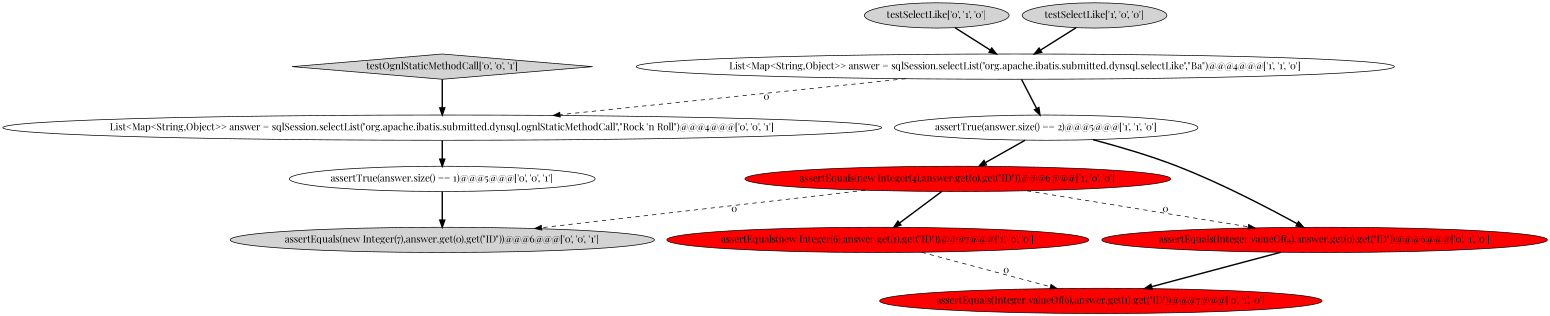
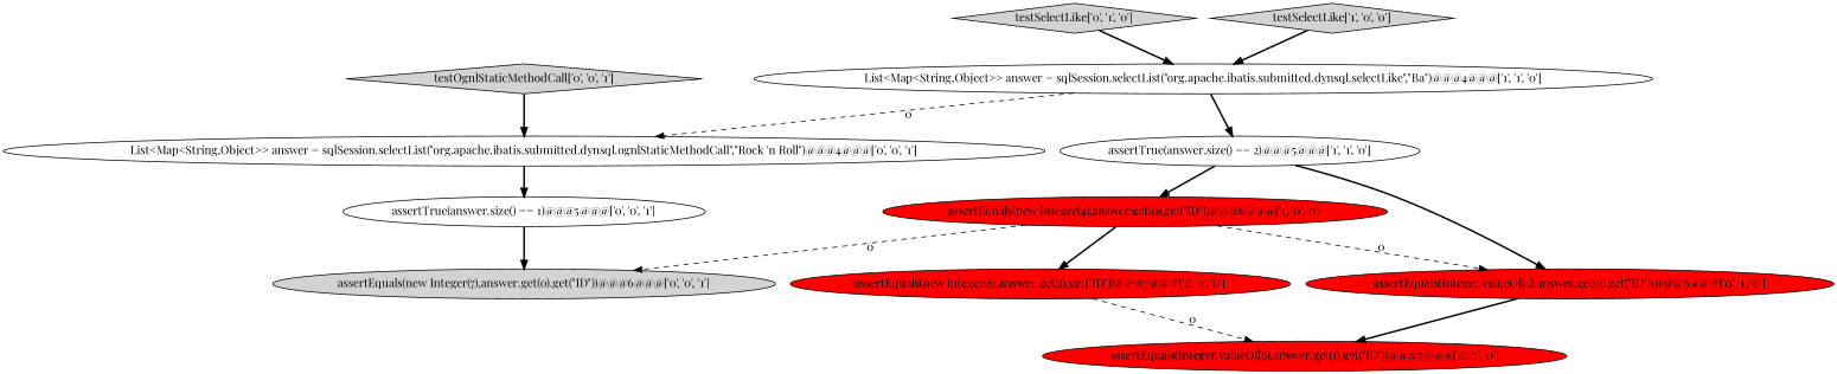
  digraph {
    fontname="Playfair Display"
    node [fillcolor=lightgray fontname="Playfair Display" shape=ellipse style=filled]
    edge [fontname="Playfair Display" style=bold]
    n1 [label="testOgnlStaticMethodCall['0', '0', '1']" shape=diamond]
    n2 [fillcolor=white label="List<Map<String,Object>> answer = sqlSession.selectList(\"org.apache.ibatis.submitted.dynsql.ognlStaticMethodCall\",\"Rock 'n Roll\")@@@4@@@['0', '0', '1']"]
    n3 [fillcolor=white label="assertTrue(answer.size() == 1)@@@5@@@['0', '0', '1']"]
    n4 [fillcolor=red label="assertEquals(Integer.valueOf(4),answer.get(0).get(\"ID\"))@@@6@@@['0', '1', '0']"]
    n5 [fillcolor=red label="assertEquals(Integer.valueOf(6),answer.get(1).get(\"ID\"))@@@7@@@['0', '1', '0']"]
    n6 [fillcolor=red label="assertEquals(new Integer(6),answer.get(1).get(\"ID\"))@@@7@@@['1', '0', '0']"]
-   n7 [label="testSelectLike['0', '1', '0']"]
+   n7 [label="testSelectLike['0', '1', '0']" shape=diamond]
    n8 [fillcolor=white label="List<Map<String,Object>> answer = sqlSession.selectList(\"org.apache.ibatis.submitted.dynsql.selectLike\",\"Ba\")@@@4@@@['1', '1', '0']"]
    n9 [fillcolor=white label="assertTrue(answer.size() == 2)@@@5@@@['1', '1', '0']"]
    n10 [label="assertEquals(new Integer(7),answer.get(0).get(\"ID\"))@@@6@@@['0', '0', '1']"]
    n11 [fillcolor=red label="assertEquals(new Integer(4),answer.get(0).get(\"ID\"))@@@6@@@['1', '0', '0']"]
-   n12 [label="testSelectLike['1', '0', '0']"]
+   n12 [label="testSelectLike['1', '0', '0']" shape=diamond]
    n1 -> n2
    n2 -> n3
    n3 -> n10
    n4 -> n5
    n6 -> n5 [label=0 style=dashed]
    n7 -> n8
    n8 -> n2 [label=0 style=dashed]
    n8 -> n9
    n9 -> n4
    n9 -> n11
    n11 -> n4 [label=0 style=dashed]
    n11 -> n6
    n11 -> n10 [label=0 style=dashed]
    n12 -> n8
  }
